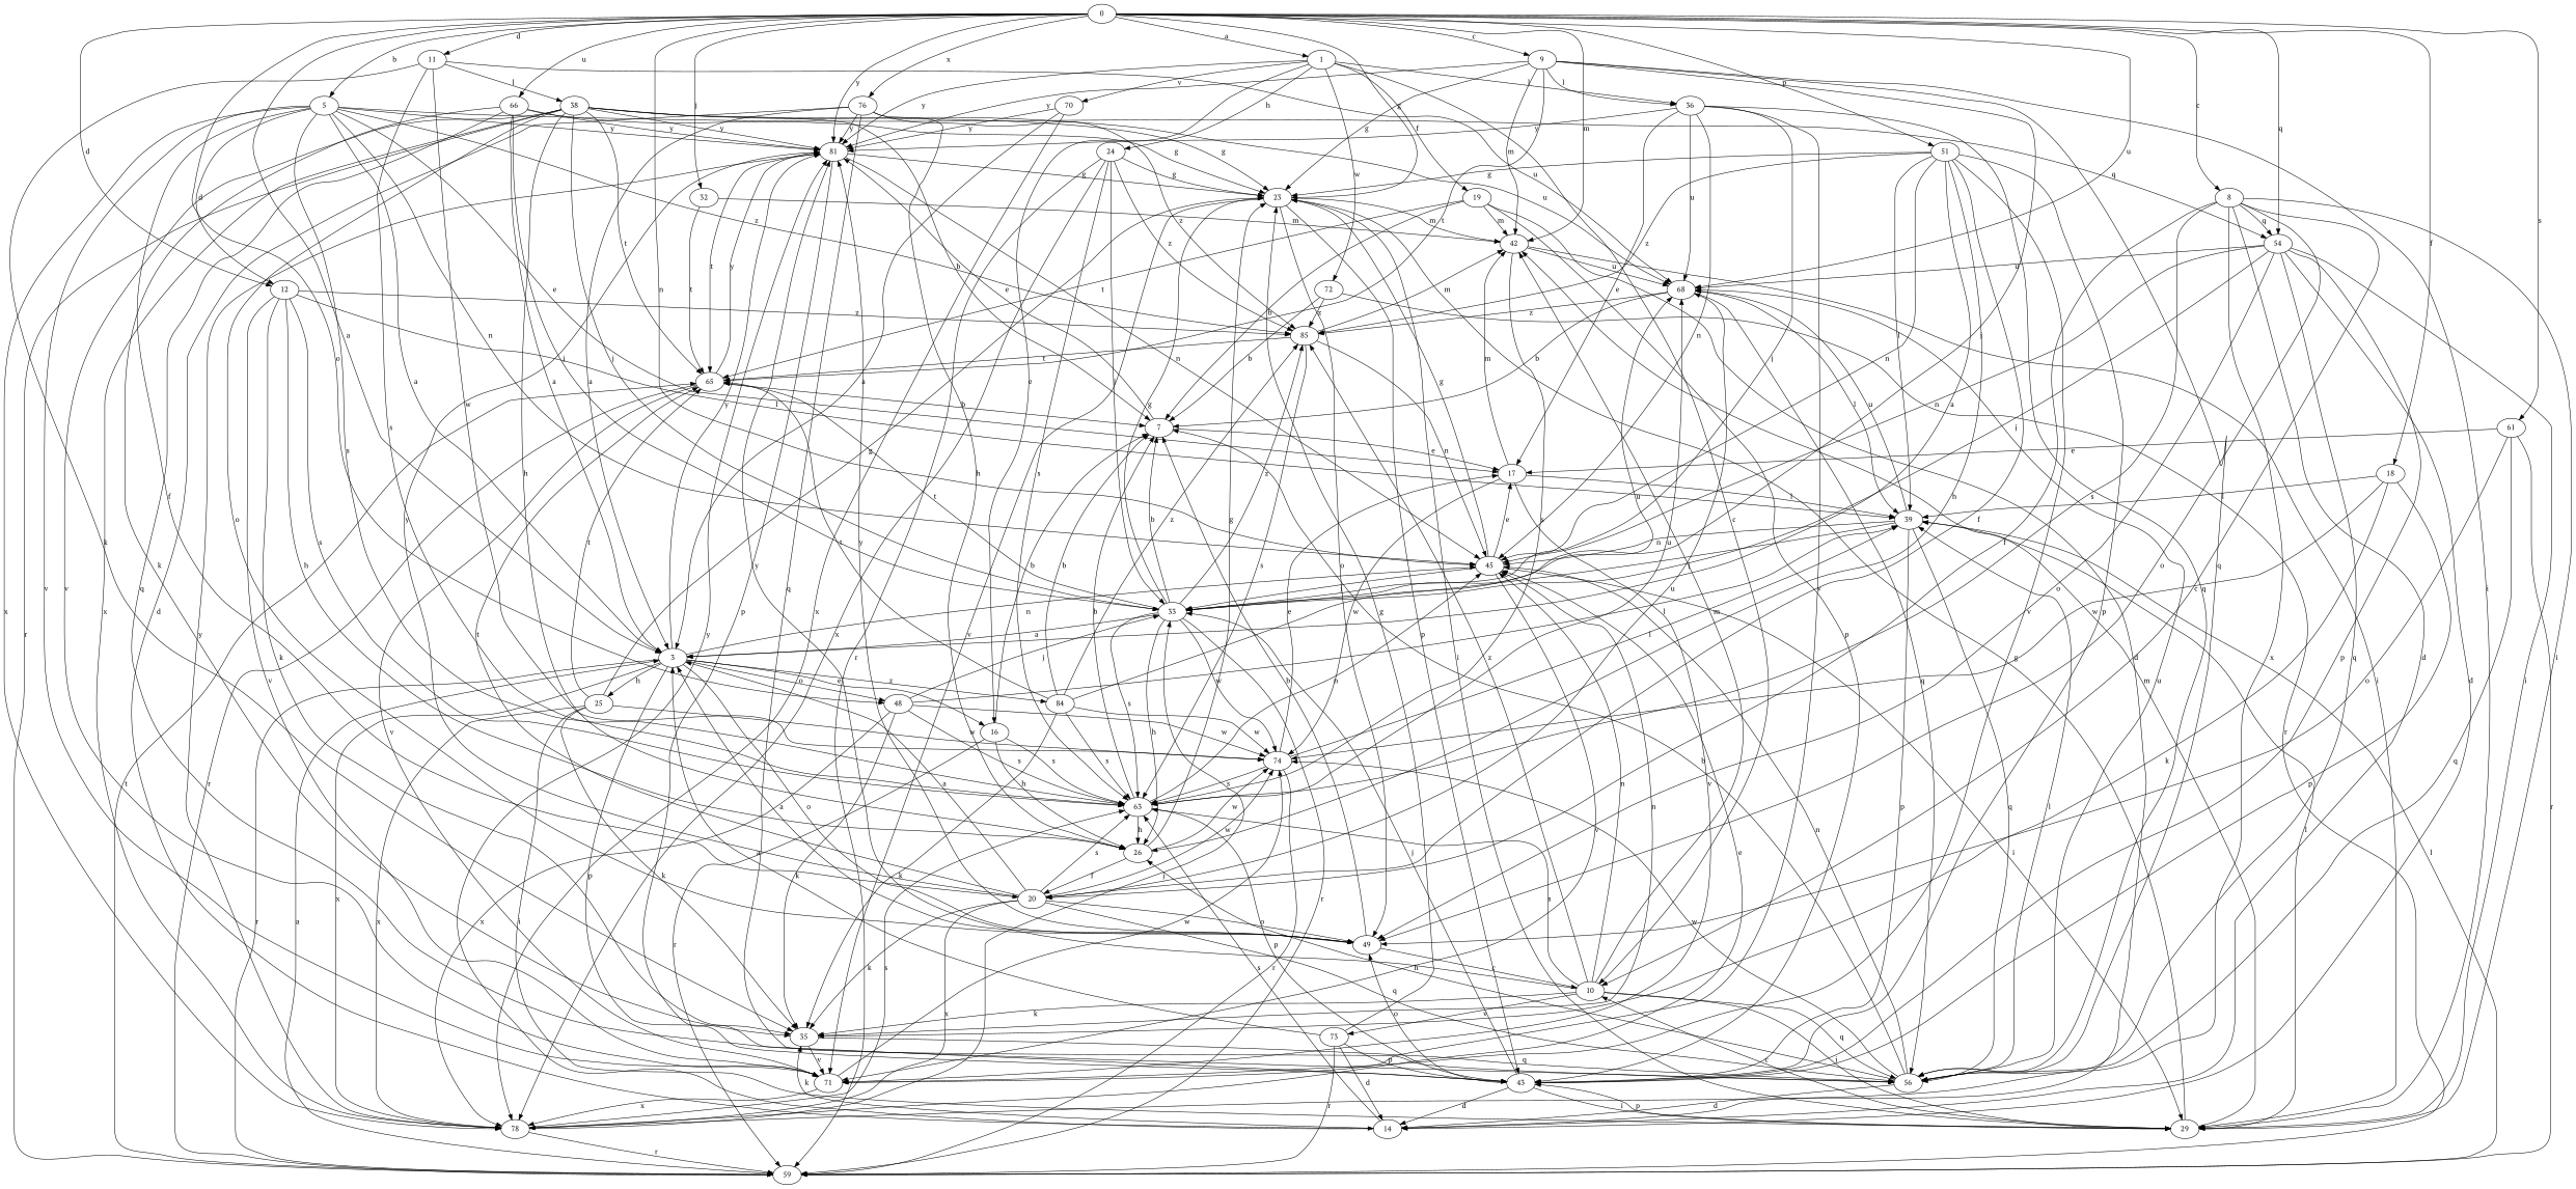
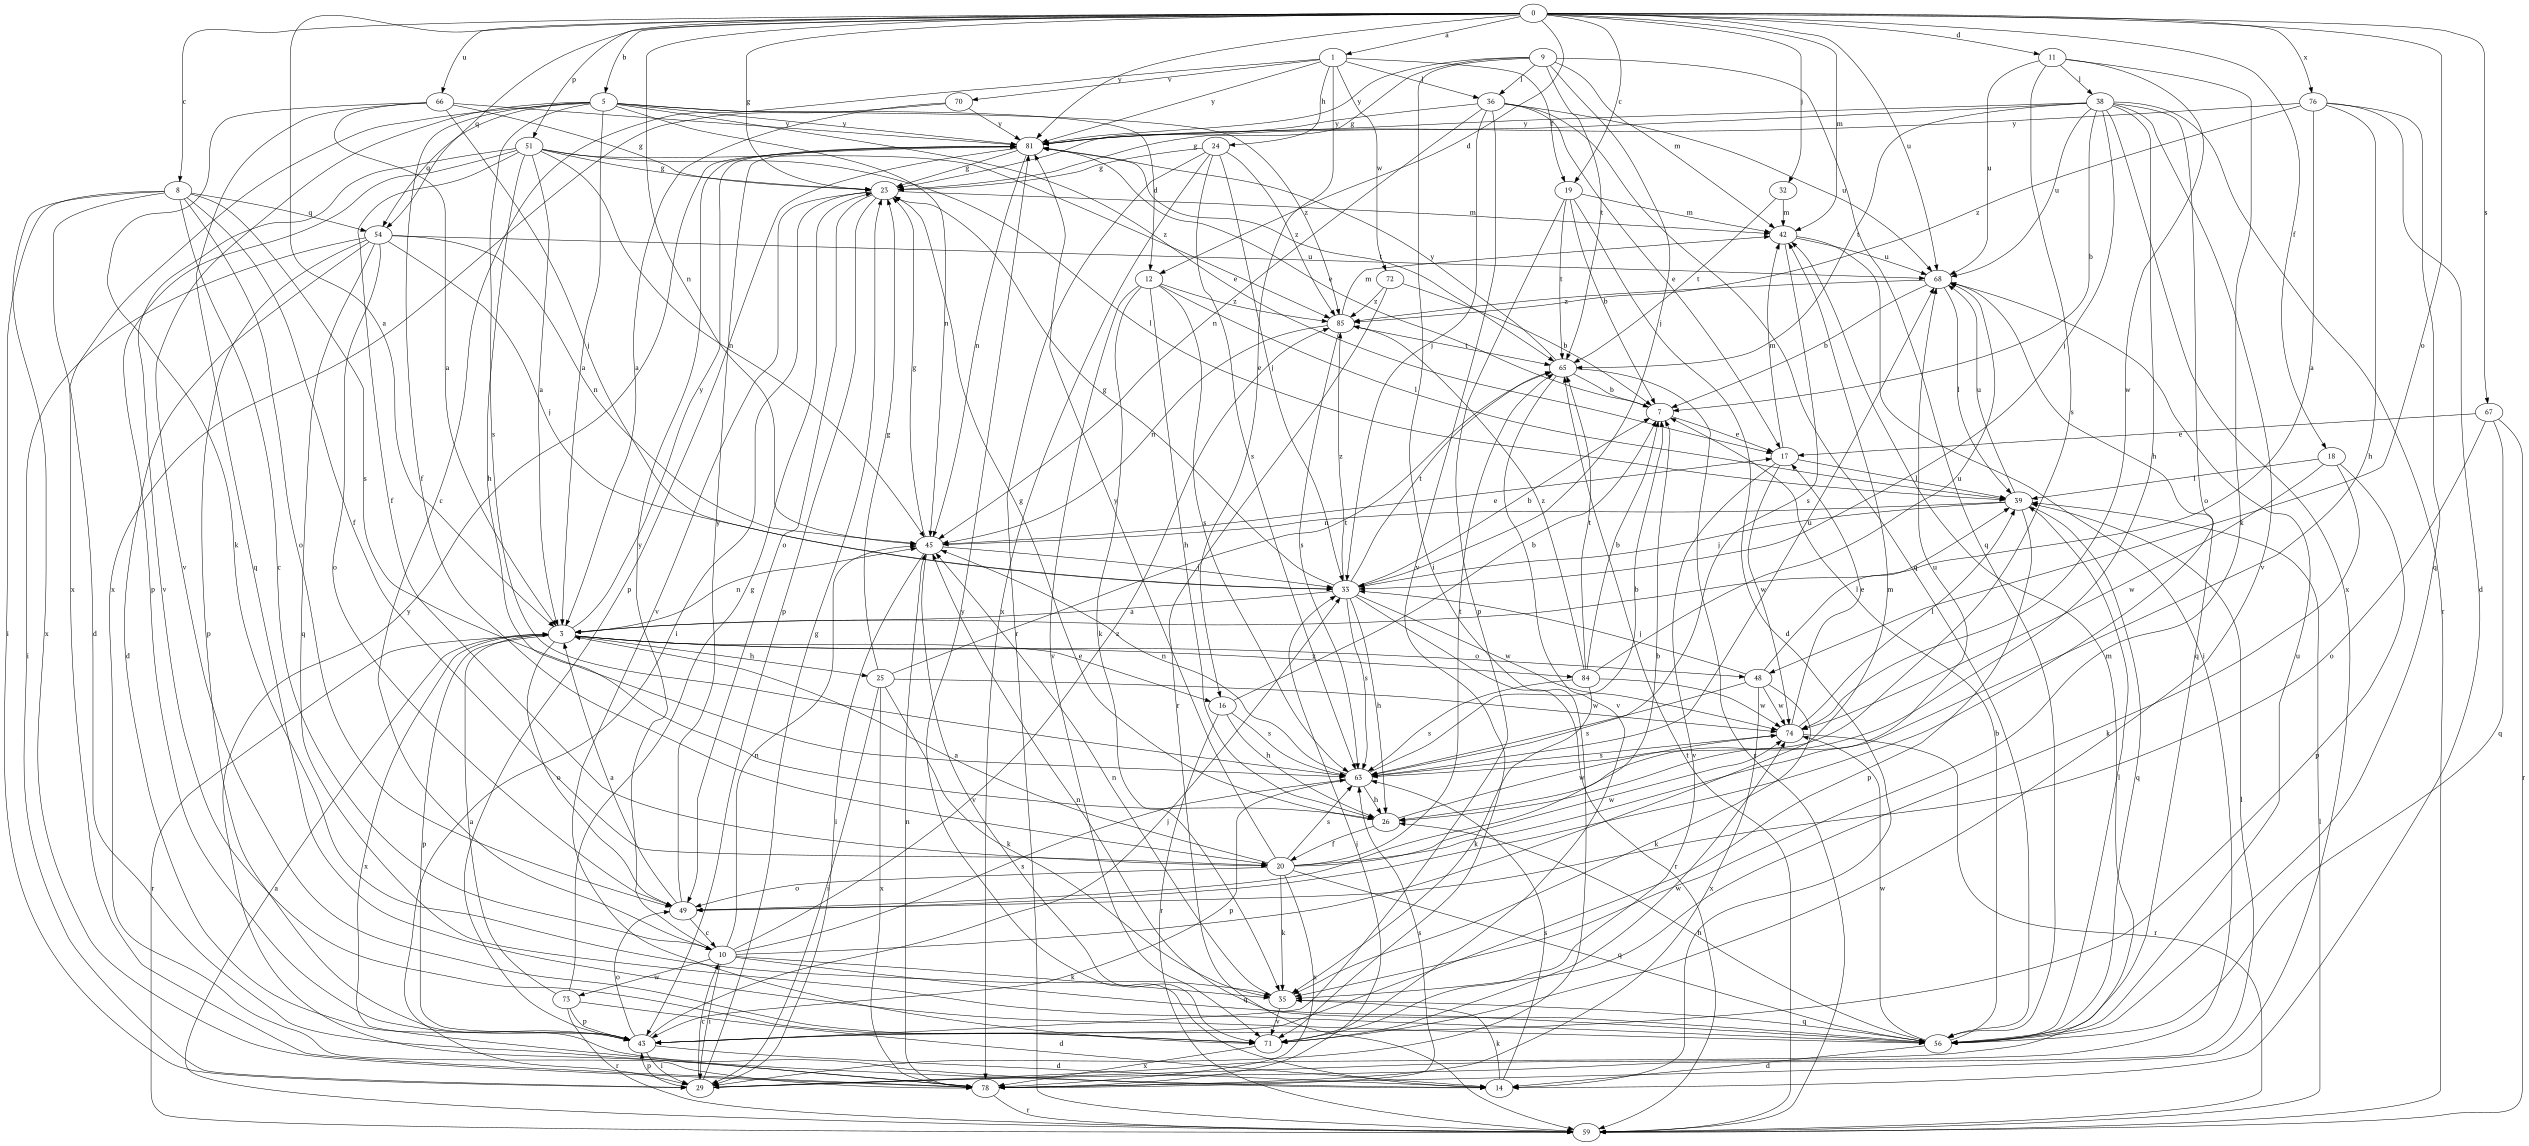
  strict digraph {
    fontname="PT Serif"
    node [fontname="PT Serif"]
    edge [fontname="PT Serif"]
    0
    1
    3
    5
    8
    9
    11
    12
    18
    23
    32
    42
    45
    48
    51
    54
-   61
+   61 [label=67]
    66
    68
    76
    81
    10
    16
    19
    24
    36
    70
    72
    25
    49
    n31 [label=43]
    59
    78
    84
    17
    20
    63
    71
    85
    29
    14
    33
    56
    65
    35
    38
    74
    26
    39
    7
    73
    0 -> 1 [label=a]
    0 -> 3 [label=a]
    0 -> 5 [label=b]
    0 -> 8 [label=c]
-   0 -> 9 [label=c]
+   0 -> 19 [label=c]
    0 -> 11 [label=d]
    0 -> 12 [label=d]
    0 -> 18 [label=f]
    0 -> 23 [label=g]
    0 -> 32 [label=j]
    0 -> 42 [label=m]
    0 -> 45 [label=n]
    0 -> 48 [label=o]
    0 -> 51 [label=p]
    0 -> 54 [label=q]
    0 -> 61 [label=s]
    0 -> 66 [label=u]
    0 -> 68 [label=u]
    0 -> 76 [label=x]
    0 -> 81 [label=y]
    1 -> 81 [label=y]
    1 -> 10 [label=c]
    1 -> 16 [label=e]
    1 -> 19 [label=f]
    1 -> 24 [label=h]
    1 -> 36 [label=l]
    1 -> 70 [label=v]
    1 -> 72 [label=w]
    3 -> 45 [label=n]
    3 -> 48 [label=o]
    3 -> 81 [label=y]
    3 -> 16 [label=e]
    3 -> 25 [label=h]
    3 -> 49 [label=o]
    3 -> n31 [label=p]
    3 -> 59 [label=r]
    3 -> 78 [label=x]
    3 -> 84 [label=z]
    5 -> 3 [label=a]
    5 -> 12 [label=d]
    5 -> 45 [label=n]
    5 -> 54 [label=q]
    5 -> 81 [label=y]
    5 -> 78 [label=x]
    5 -> 17 [label=e]
    5 -> 20 [label=f]
    5 -> 63 [label=s]
    5 -> 71 [label=v]
    5 -> 85 [label=z]
    8 -> 54 [label=q]
    8 -> 10 [label=c]
    8 -> 49 [label=o]
    8 -> 78 [label=x]
    8 -> 20 [label=f]
    8 -> 63 [label=s]
    8 -> 29 [label=i]
    8 -> 14 [label=d]
    9 -> 23 [label=g]
    9 -> 42 [label=m]
    9 -> 81 [label=y]
    9 -> 36 [label=l]
    9 -> 29 [label=i]
    9 -> 33 [label=j]
    9 -> 56 [label=q]
    9 -> 65 [label=t]
    11 -> 68 [label=u]
    11 -> 63 [label=s]
    11 -> 35 [label=k]
    11 -> 38 [label=l]
    11 -> 74 [label=w]
    12 -> 63 [label=s]
    12 -> 71 [label=v]
    12 -> 85 [label=z]
    12 -> 35 [label=k]
    12 -> 26 [label=h]
    12 -> 39 [label=l]
    18 -> n31 [label=p]
    18 -> 35 [label=k]
    18 -> 74 [label=w]
    18 -> 39 [label=l]
    23 -> 42 [label=m]
    23 -> 49 [label=o]
    23 -> n31 [label=p]
    23 -> 71 [label=v]
    23 -> 29 [label=i]
    32 -> 42 [label=m]
    32 -> 65 [label=t]
    42 -> 68 [label=u]
    42 -> 63 [label=s]
    42 -> 29 [label=i]
    45 -> 23 [label=g]
    45 -> 17 [label=e]
    45 -> 71 [label=v]
    45 -> 29 [label=i]
    45 -> 33 [label=j]
    48 -> 78 [label=x]
    48 -> 63 [label=s]
    48 -> 33 [label=j]
    48 -> 35 [label=k]
    48 -> 74 [label=w]
    48 -> 39 [label=l]
    51 -> 3 [label=a]
    51 -> 23 [label=g]
    51 -> 45 [label=n]
    51 -> n31 [label=p]
    51 -> 20 [label=f]
    51 -> 71 [label=v]
    51 -> 85 [label=z]
    51 -> 26 [label=h]
    51 -> 39 [label=l]
    54 -> 45 [label=n]
    54 -> 68 [label=u]
    54 -> 49 [label=o]
    54 -> n31 [label=p]
    54 -> 29 [label=i]
    54 -> 14 [label=d]
    54 -> 33 [label=j]
    54 -> 56 [label=q]
    61 -> 49 [label=o]
    61 -> 59 [label=r]
    61 -> 17 [label=e]
    61 -> 56 [label=q]
    66 -> 3 [label=a]
    66 -> 23 [label=g]
    66 -> 81 [label=y]
    66 -> 33 [label=j]
    66 -> 56 [label=q]
    66 -> 35 [label=k]
    68 -> 85 [label=z]
    68 -> 56 [label=q]
    68 -> 39 [label=l]
    68 -> 7 [label=b]
    76 -> 3 [label=a]
    76 -> 81 [label=y]
    76 -> 85 [label=z]
    76 -> 14 [label=d]
    76 -> 56 [label=q]
    76 -> 26 [label=h]
    81 -> 23 [label=g]
    81 -> 45 [label=n]
    81 -> n31 [label=p]
    81 -> 65 [label=t]
    10 -> 42 [label=m]
    10 -> 45 [label=n]
    10 -> 81 [label=y]
    10 -> 63 [label=s]
    10 -> 85 [label=z]
    10 -> 29 [label=i]
    10 -> 56 [label=q]
    10 -> 35 [label=k]
-   10 -> 73 [label=v]
+   10 -> 73 [label=w]
    16 -> 59 [label=r]
    16 -> 63 [label=s]
    16 -> 26 [label=h]
    16 -> 7 [label=b]
    19 -> 42 [label=m]
    19 -> n31 [label=p]
    19 -> 14 [label=d]
    19 -> 65 [label=t]
    19 -> 7 [label=b]
    24 -> 23 [label=g]
    24 -> 59 [label=r]
    24 -> 78 [label=x]
    24 -> 63 [label=s]
    24 -> 85 [label=z]
    24 -> 33 [label=j]
    36 -> 45 [label=n]
    36 -> 68 [label=u]
    36 -> 81 [label=y]
    36 -> 17 [label=e]
    36 -> 71 [label=v]
    36 -> 33 [label=j]
    36 -> 56 [label=q]
    70 -> 3 [label=a]
    70 -> 81 [label=y]
    70 -> 78 [label=x]
    72 -> 59 [label=r]
    72 -> 85 [label=z]
    72 -> 7 [label=b]
    25 -> 23 [label=g]
    25 -> 78 [label=x]
    25 -> 29 [label=i]
    25 -> 65 [label=t]
    25 -> 35 [label=k]
    25 -> 74 [label=w]
    49 -> 3 [label=a]
    49 -> 81 [label=y]
    49 -> 10 [label=c]
    49 -> 7 [label=b]
    n31 -> 49 [label=o]
    n31 -> 29 [label=i]
    n31 -> 14 [label=d]
    n31 -> 33 [label=j]
    59 -> 3 [label=a]
    59 -> 65 [label=t]
    59 -> 39 [label=l]
-   78 -> 45 [label=e]
+   78 -> 45 [label=n]
    78 -> 81 [label=y]
    78 -> 59 [label=r]
    78 -> 63 [label=s]
    78 -> 33 [label=j]
    84 -> 68 [label=u]
    84 -> 63 [label=s]
    84 -> 85 [label=z]
    84 -> 65 [label=t]
    84 -> 35 [label=k]
    84 -> 74 [label=w]
    84 -> 7 [label=b]
    17 -> 42 [label=m]
    17 -> 71 [label=v]
    17 -> 74 [label=w]
    17 -> 39 [label=l]
    20 -> 3 [label=a]
    20 -> 68 [label=u]
    20 -> 81 [label=y]
    20 -> 49 [label=o]
    20 -> 78 [label=x]
    20 -> 63 [label=s]
    20 -> 56 [label=q]
    20 -> 65 [label=t]
    20 -> 35 [label=k]
    20 -> 74 [label=w]
    63 -> 45 [label=n]
    63 -> 68 [label=u]
    63 -> n31 [label=p]
    63 -> 26 [label=h]
    63 -> 7 [label=b]
    71 -> 78 [label=x]
    71 -> 74 [label=w]
    85 -> 42 [label=m]
    85 -> 45 [label=n]
    85 -> 63 [label=s]
    85 -> 65 [label=t]
    29 -> 23 [label=g]
    29 -> 42 [label=m]
    29 -> 10 [label=c]
    29 -> n31 [label=p]
    29 -> 39 [label=l]
    14 -> 81 [label=y]
    14 -> 63 [label=s]
    14 -> 35 [label=k]
    33 -> 3 [label=a]
    33 -> 23 [label=g]
    33 -> 59 [label=r]
    33 -> 63 [label=s]
    33 -> 85 [label=z]
    33 -> 65 [label=t]
    33 -> 74 [label=w]
    33 -> 26 [label=h]
    33 -> 7 [label=b]
    56 -> 45 [label=n]
    56 -> 68 [label=u]
    56 -> 14 [label=d]
    56 -> 74 [label=w]
    56 -> 26 [label=h]
    56 -> 39 [label=l]
    56 -> 7 [label=b]
    65 -> 81 [label=y]
    65 -> 59 [label=r]
    65 -> 71 [label=v]
    65 -> 7 [label=b]
    35 -> 45 [label=n]
    35 -> 71 [label=v]
    35 -> 56 [label=q]
    38 -> 23 [label=g]
    38 -> 68 [label=u]
    38 -> 81 [label=y]
    38 -> 49 [label=o]
    38 -> 59 [label=r]
    38 -> 78 [label=x]
    38 -> 71 [label=v]
    38 -> 33 [label=j]
    38 -> 65 [label=t]
    38 -> 26 [label=h]
    38 -> 7 [label=b]
    74 -> 59 [label=r]
    74 -> 17 [label=e]
    74 -> 63 [label=s]
    74 -> 39 [label=l]
    26 -> 23 [label=g]
    26 -> 20 [label=f]
    26 -> 74 [label=w]
    39 -> 45 [label=n]
    39 -> 68 [label=u]
    39 -> n31 [label=p]
    39 -> 33 [label=j]
    39 -> 56 [label=q]
    7 -> 81 [label=e]
    7 -> 17 [label=e]
    73 -> 3 [label=a]
    73 -> 23 [label=g]
    73 -> n31 [label=p]
    73 -> 59 [label=r]
    73 -> 14 [label=d]
  }
